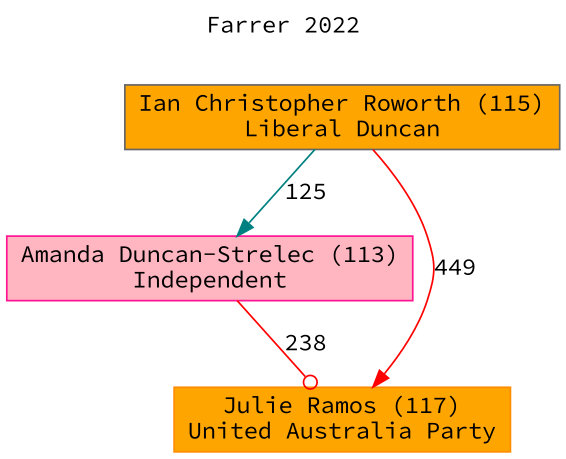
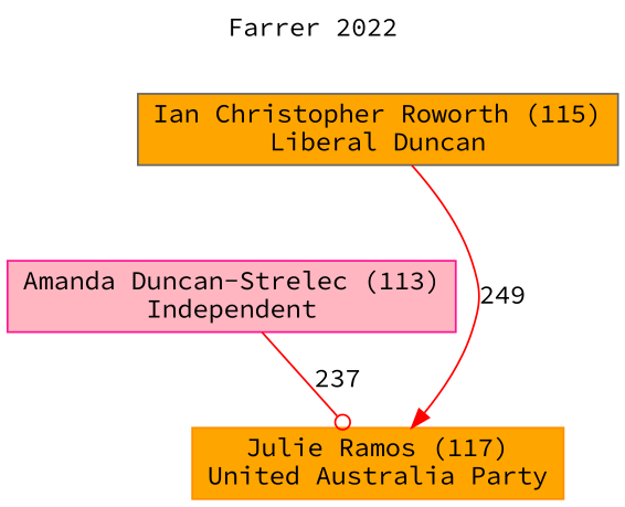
  digraph {
    fontname="Source Code Pro"
    label="Farrer 2022"
    labelloc=t
    mclimit=10
    node [fillcolor=orange fontname="Source Code Pro" shape=box style=filled]
    edge [arrowhead=normal color=red fontname="Source Code Pro"]
    n1 [color=gray40 label="Ian Christopher Roworth (115)\nLiberal Duncan"]
    n2 [color=deeppink fillcolor=lightpink label="Amanda Duncan-Strelec (113)\nIndependent"]
    n3 [color=darkorange label="Julie Ramos (117)\nUnited Australia Party"]
-   n1 -> n2 [color=teal label=125]
-   n1 -> n3 [label=449]
-   n2 -> n3 [arrowhead=odot label=238]
+   n1 -> n3 [label=249]
+   n2 -> n3 [arrowhead=odot label=237]
  }
